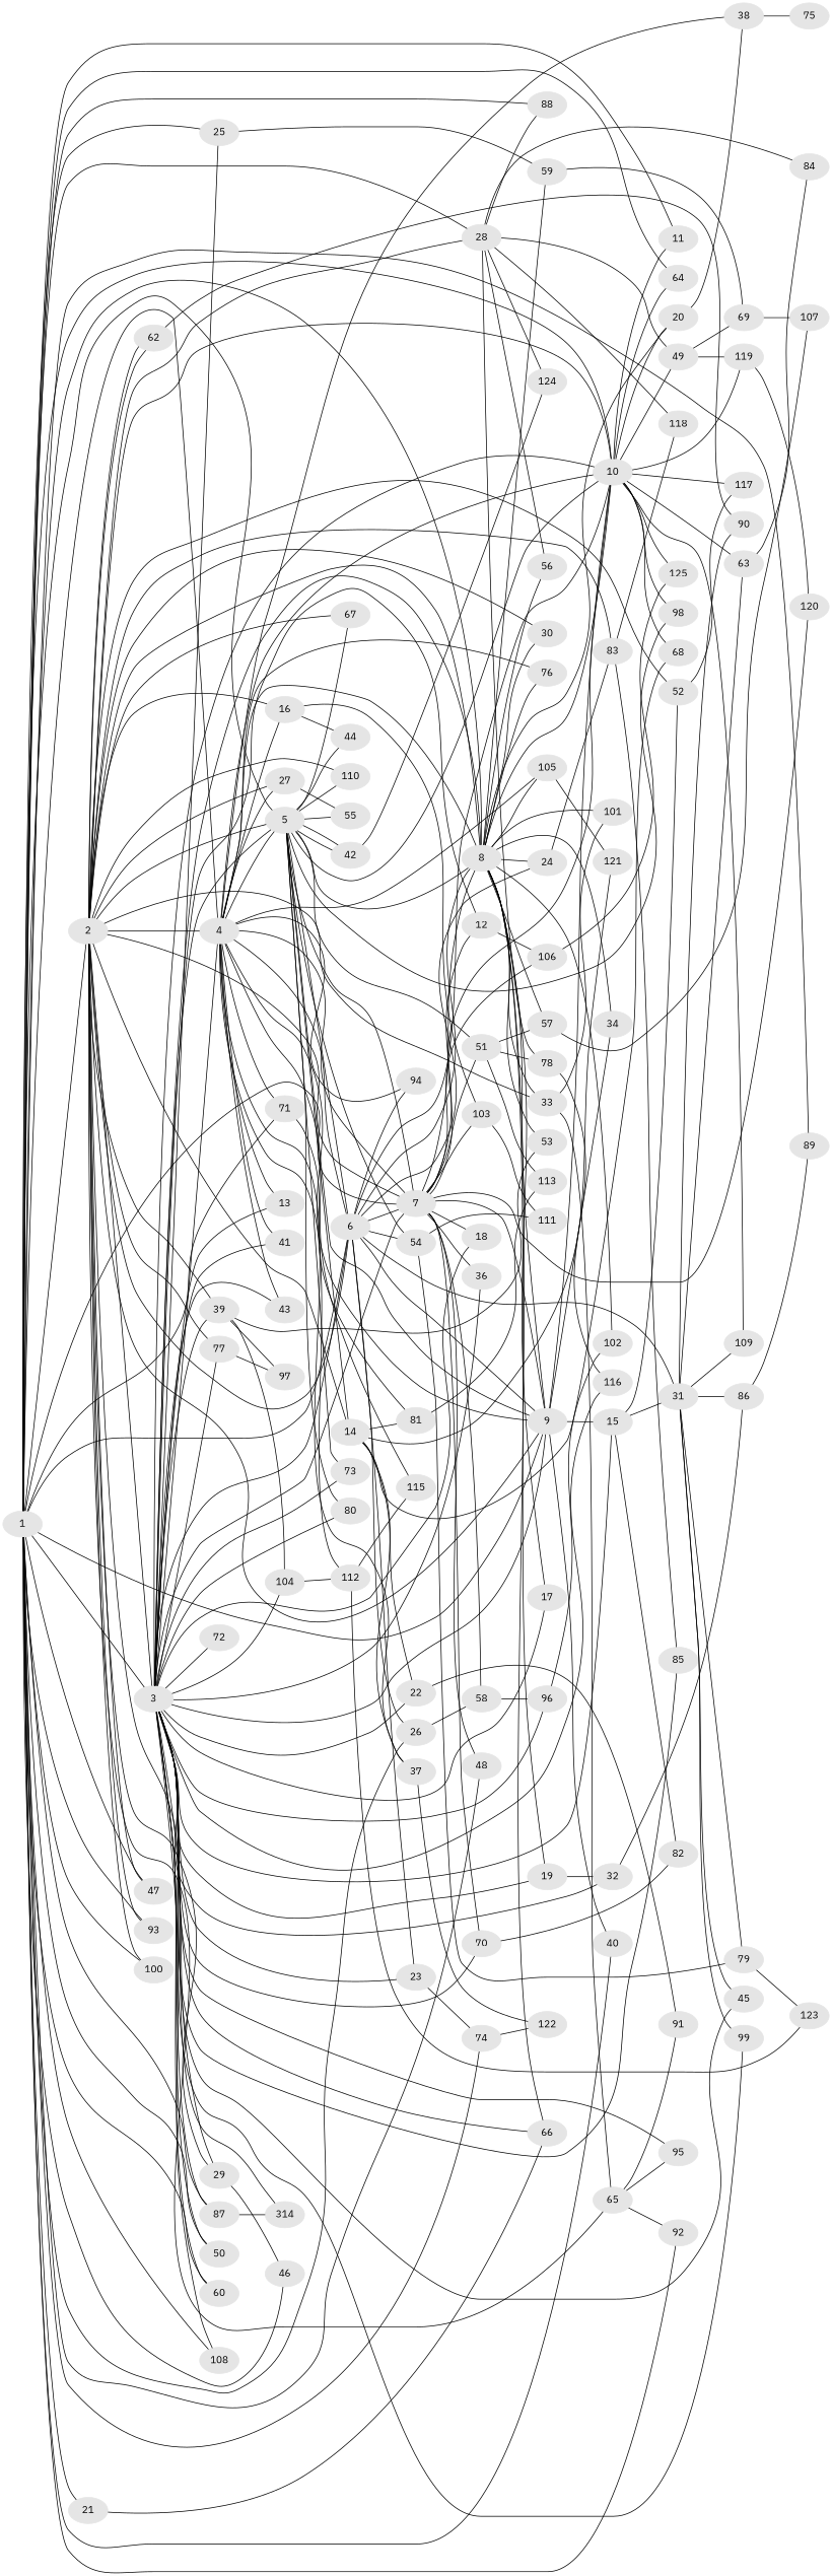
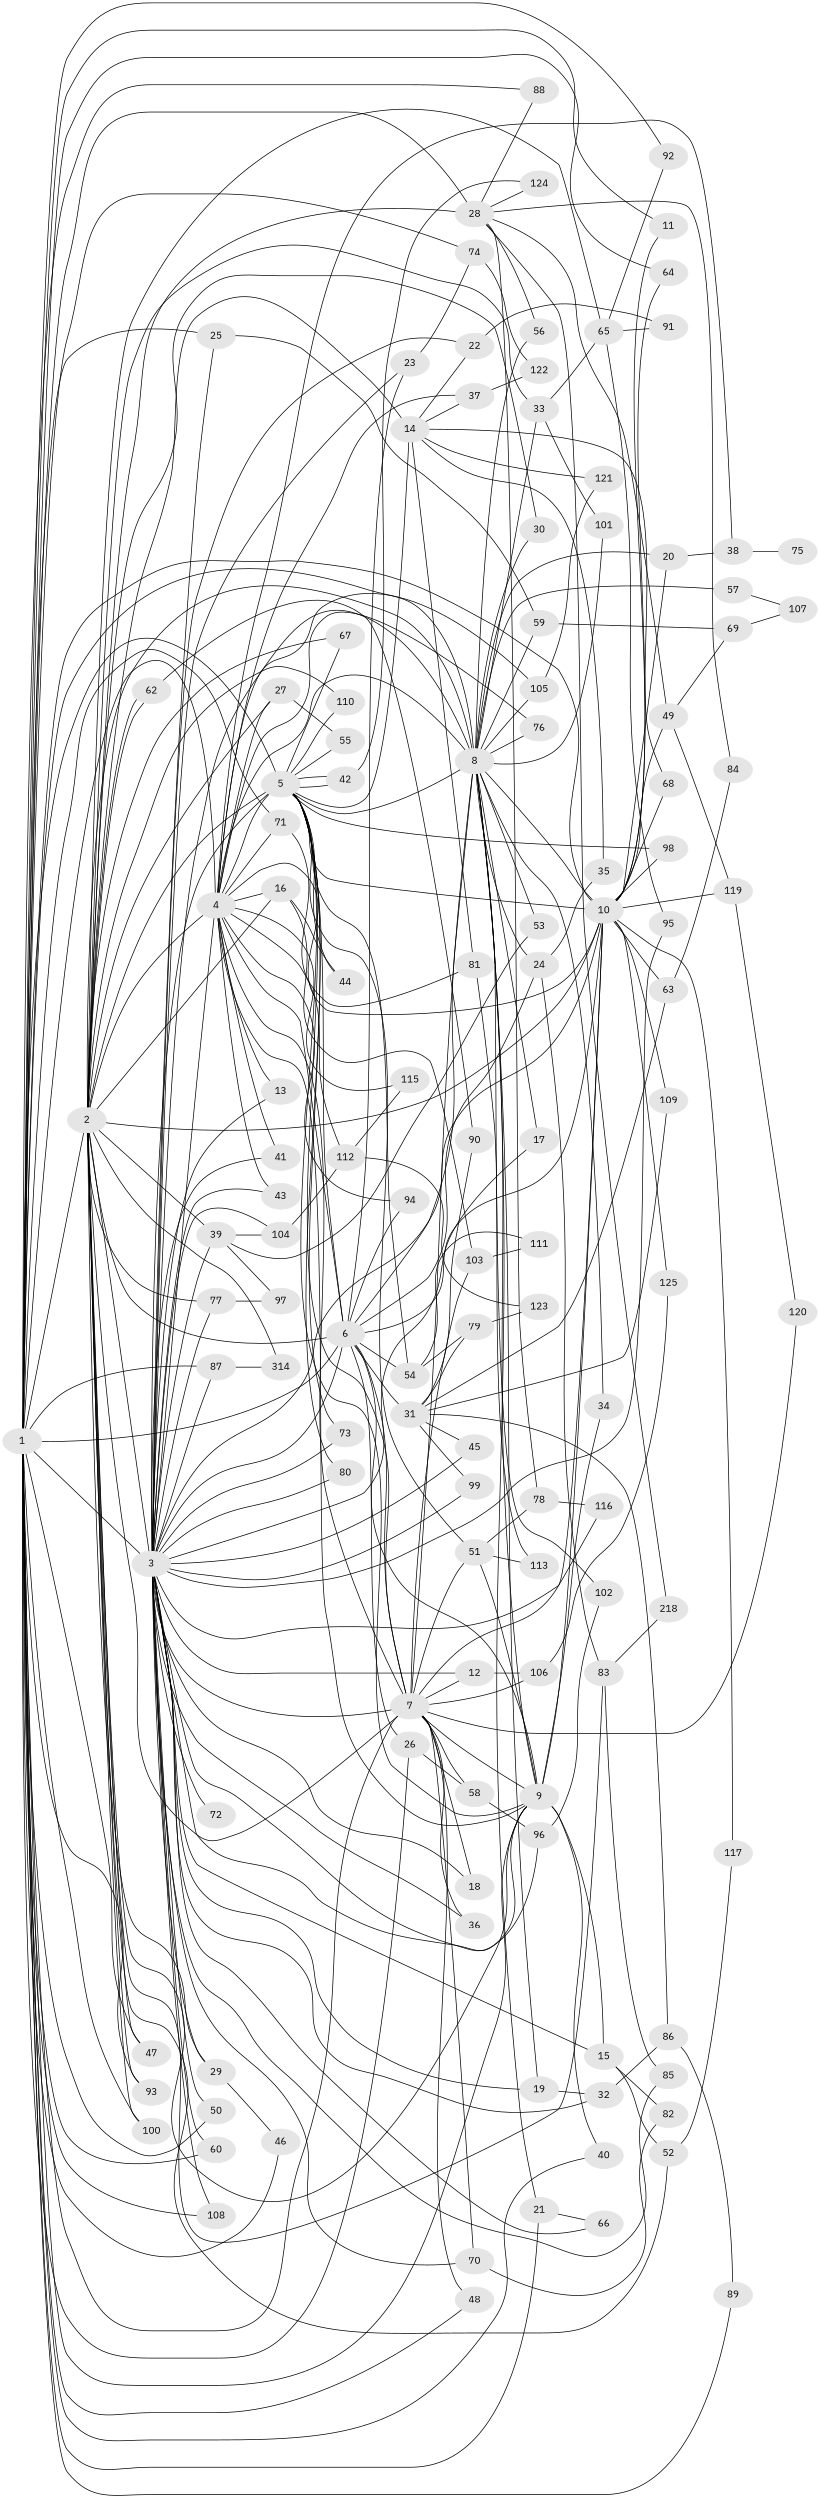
  graph {
    fontname="IBM Plex Sans"
    rankdir=LR
    node [color=gray90 fontname="IBM Plex Sans" style=filled]
    edge [fontname="IBM Plex Sans"]
    1
    2
    3
    4
    5
    6
    7
    8
    9
    10
    11
    21
    25
    26
    28
    40
    46
    47
    48
    50
    60
    64
    71
    74
    87
    88
    89
    92
    93
    100
    108
    14
    16
    27
    29
    30
    33
    39
    52
    62
    65
    67
    77
    83
    110
    n46 [label=314]
    12
    13
    15
    17
    18
    19
    22
    23
    32
    36
    41
    43
    45
    66
    70
    72
    73
    80
    85
    95
    96
    99
    104
    116
    37
    38
    76
    94
    105
    112
    115
    42
    44
    51
    54
    55
    98
    24
    31
    58
    103
    106
    120
    20
    34
    53
    56
    57
    59
    101
    102
    49
    63
    68
    109
    117
    119
    125
    78
    84
-   118
+   118 [label=218]
    124
    81
    122
+   35
    121
    97
    90
    91
    82
    86
    75
    123
    113
    79
    111
    107
    69
    1 -- 2
    1 -- 3
    1 -- 4
    1 -- 5
    1 -- 6
    1 -- 7
    1 -- 8
    1 -- 9
    1 -- 10
    1 -- 11
    1 -- 21
    1 -- 25
    1 -- 26
    1 -- 28
    1 -- 40
    1 -- 46
    1 -- 47
    1 -- 48
    1 -- 50
    1 -- 60
    1 -- 64
    1 -- 71
    1 -- 74
    1 -- 87
    1 -- 88
    1 -- 89
    1 -- 92
    1 -- 93
    1 -- 100
    1 -- 108
    2 -- 3
    2 -- 4
    2 -- 5
    2 -- 6
    2 -- 7
    2 -- 8
    2 -- 9
    2 -- 10
    2 -- 28
    2 -- 47
    2 -- 93
    2 -- 100
    2 -- 14
    2 -- 16
    2 -- 27
    2 -- 29
    2 -- 30
    2 -- 33
    2 -- 39
    2 -- 52
    2 -- 62
    2 -- 62
    2 -- 65
    2 -- 67
    2 -- 77
    2 -- 83
    2 -- 110
    2 -- n46
    3 -- 4
    3 -- 5
    3 -- 6
    3 -- 7
    3 -- 8
    3 -- 9
    3 -- 10
    3 -- 25
    3 -- 50
    3 -- 60
    3 -- 87
    3 -- 108
    3 -- 29
    3 -- 39
    3 -- 77
    3 -- 12
    3 -- 13
    3 -- 15
    3 -- 17
    3 -- 18
    3 -- 19
    3 -- 22
    3 -- 23
    3 -- 32
    3 -- 36
    3 -- 41
    3 -- 43
    3 -- 45
    3 -- 66
    3 -- 70
    3 -- 72
    3 -- 73
    3 -- 80
    3 -- 85
    3 -- 95
    3 -- 96
    3 -- 99
    3 -- 104
    3 -- 116
    4 -- 5
    4 -- 6
    4 -- 7
    4 -- 8
    4 -- 9
    4 -- 10
    4 -- 71
    4 -- 16
    4 -- 27
    4 -- 13
    4 -- 41
    4 -- 43
    4 -- 37
    4 -- 38
    4 -- 76
    4 -- 94
    4 -- 105
    4 -- 112
    4 -- 115
    5 -- 6
    5 -- 7
    5 -- 8
    5 -- 9
    5 -- 10
    5 -- 14
    5 -- 67
    5 -- 110
    5 -- 73
    5 -- 80
    5 -- 42
    5 -- 42
    5 -- 44
    5 -- 51
    5 -- 54
    5 -- 55
    5 -- 98
    6 -- 7
    6 -- 8
    6 -- 9
    6 -- 10
    6 -- 26
    6 -- 23
    6 -- 94
    6 -- 54
    6 -- 24
    6 -- 31
    7 -- 8
    7 -- 9
    7 -- 10
    7 -- 48
    7 -- 12
    7 -- 18
    7 -- 36
    7 -- 70
    7 -- 51
    7 -- 58
    7 -- 103
    7 -- 106
    7 -- 120
    8 -- 9
    8 -- 10
-   8 -- 66
+   8 -- 21
    8 -- 30
    8 -- 33
    8 -- 17
    8 -- 19
    8 -- 76
    8 -- 105
    8 -- 24
    8 -- 20
    8 -- 34
    8 -- 53
    8 -- 56
    8 -- 57
    8 -- 59
    8 -- 101
    8 -- 102
    9 -- 10
    9 -- 40
    9 -- 15
    9 -- 34
    10 -- 11
    10 -- 64
    10 -- 98
    10 -- 20
    10 -- 49
    10 -- 63
    10 -- 68
    10 -- 109
    10 -- 117
    10 -- 119
    10 -- 125
    21 -- 66
    25 -- 59
    26 -- 58
    28 -- 88
    28 -- 56
    28 -- 49
    28 -- 78
    28 -- 84
    28 -- 118
    28 -- 124
    71 -- 81
    74 -- 122
    87 -- n46
    14 -- 22
    14 -- 37
    14 -- 68
    14 -- 81
+   14 -- 35
    14 -- 121
    16 -- 44
    16 -- 103
    27 -- 55
    29 -- 46
    33 -- 65
    33 -- 101
    39 -- 104
    39 -- 53
    39 -- 97
    52 -- 117
    62 -- 90
    65 -- 92
    65 -- 95
    65 -- 91
    77 -- 97
    83 -- 85
    83 -- 118
    12 -- 106
    15 -- 52
-   15 -- 31
    15 -- 82
    19 -- 32
    22 -- 91
    23 -- 74
    32 -- 86
    70 -- 82
    96 -- 102
    104 -- 112
    37 -- 122
    38 -- 75
    105 -- 121
    112 -- 115
    112 -- 123
    42 -- 124
-   51 -- 57
+   51 -- 9
    51 -- 78
    51 -- 113
    54 -- 79
    54 -- 111
    24 -- 83
+   24 -- 35
    31 -- 45
    31 -- 99
    31 -- 63
    31 -- 109
    31 -- 90
    31 -- 86
    31 -- 79
    58 -- 96
    103 -- 111
    106 -- 125
    20 -- 38
    57 -- 107
    59 -- 69
    49 -- 119
    49 -- 69
    63 -- 84
    119 -- 120
    78 -- 116
    81 -- 113
    86 -- 89
    79 -- 123
    69 -- 107
  }
